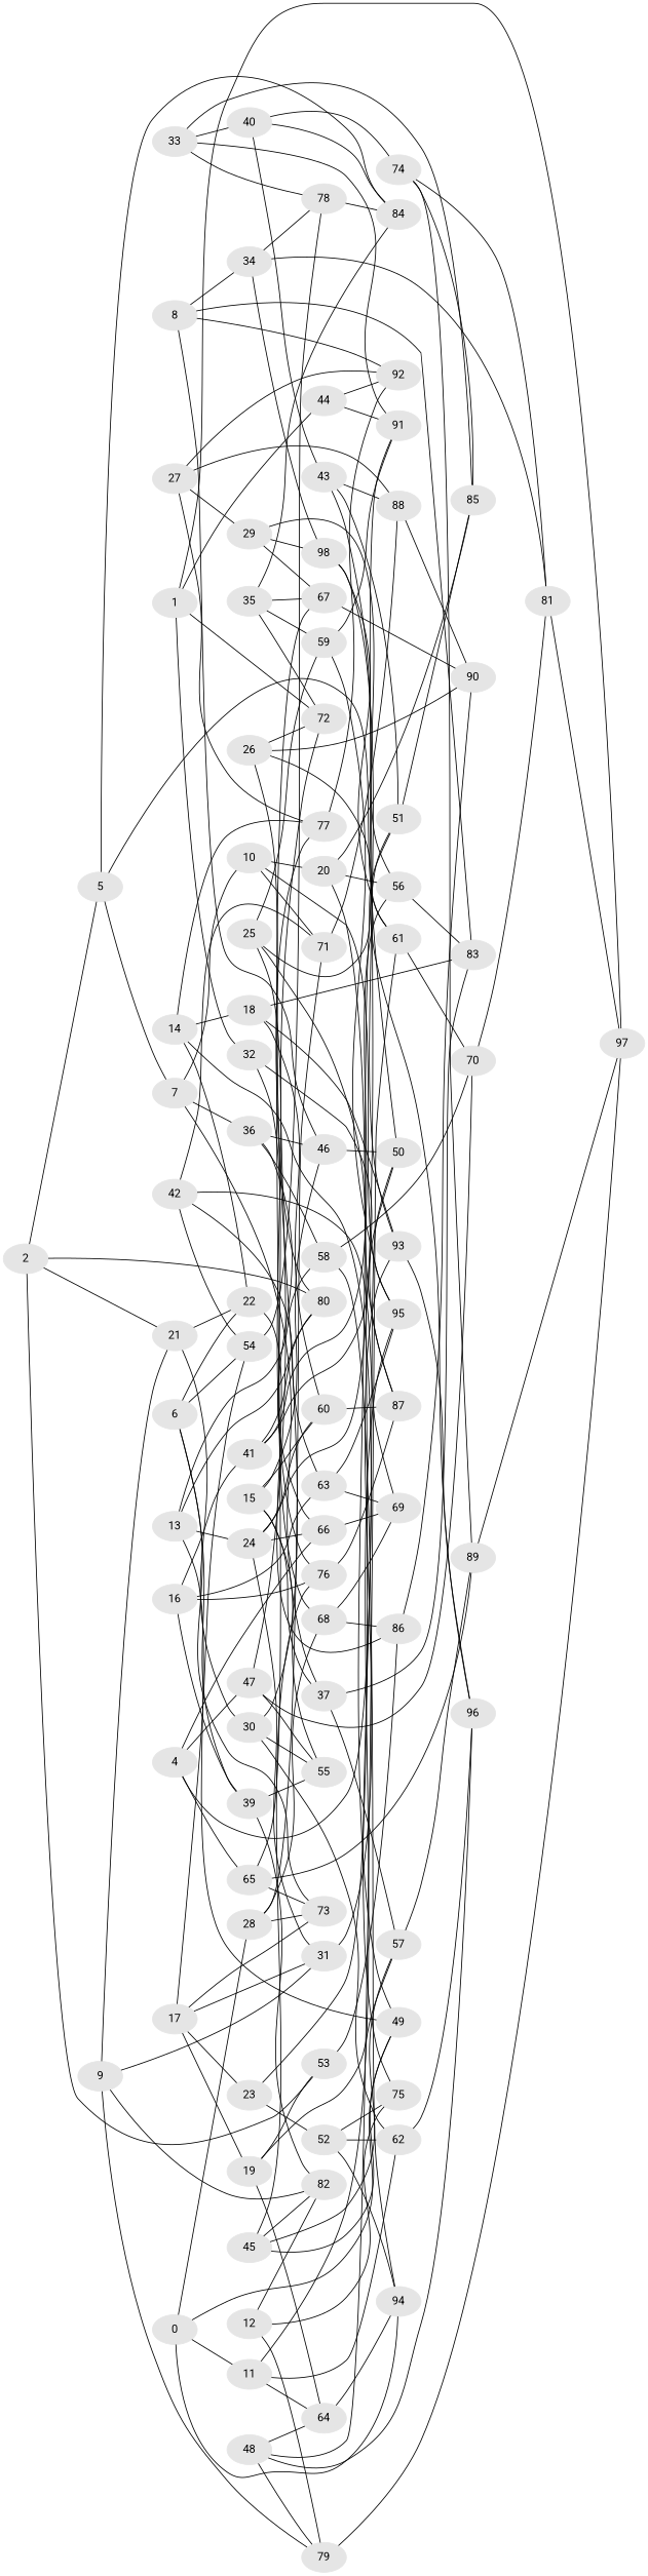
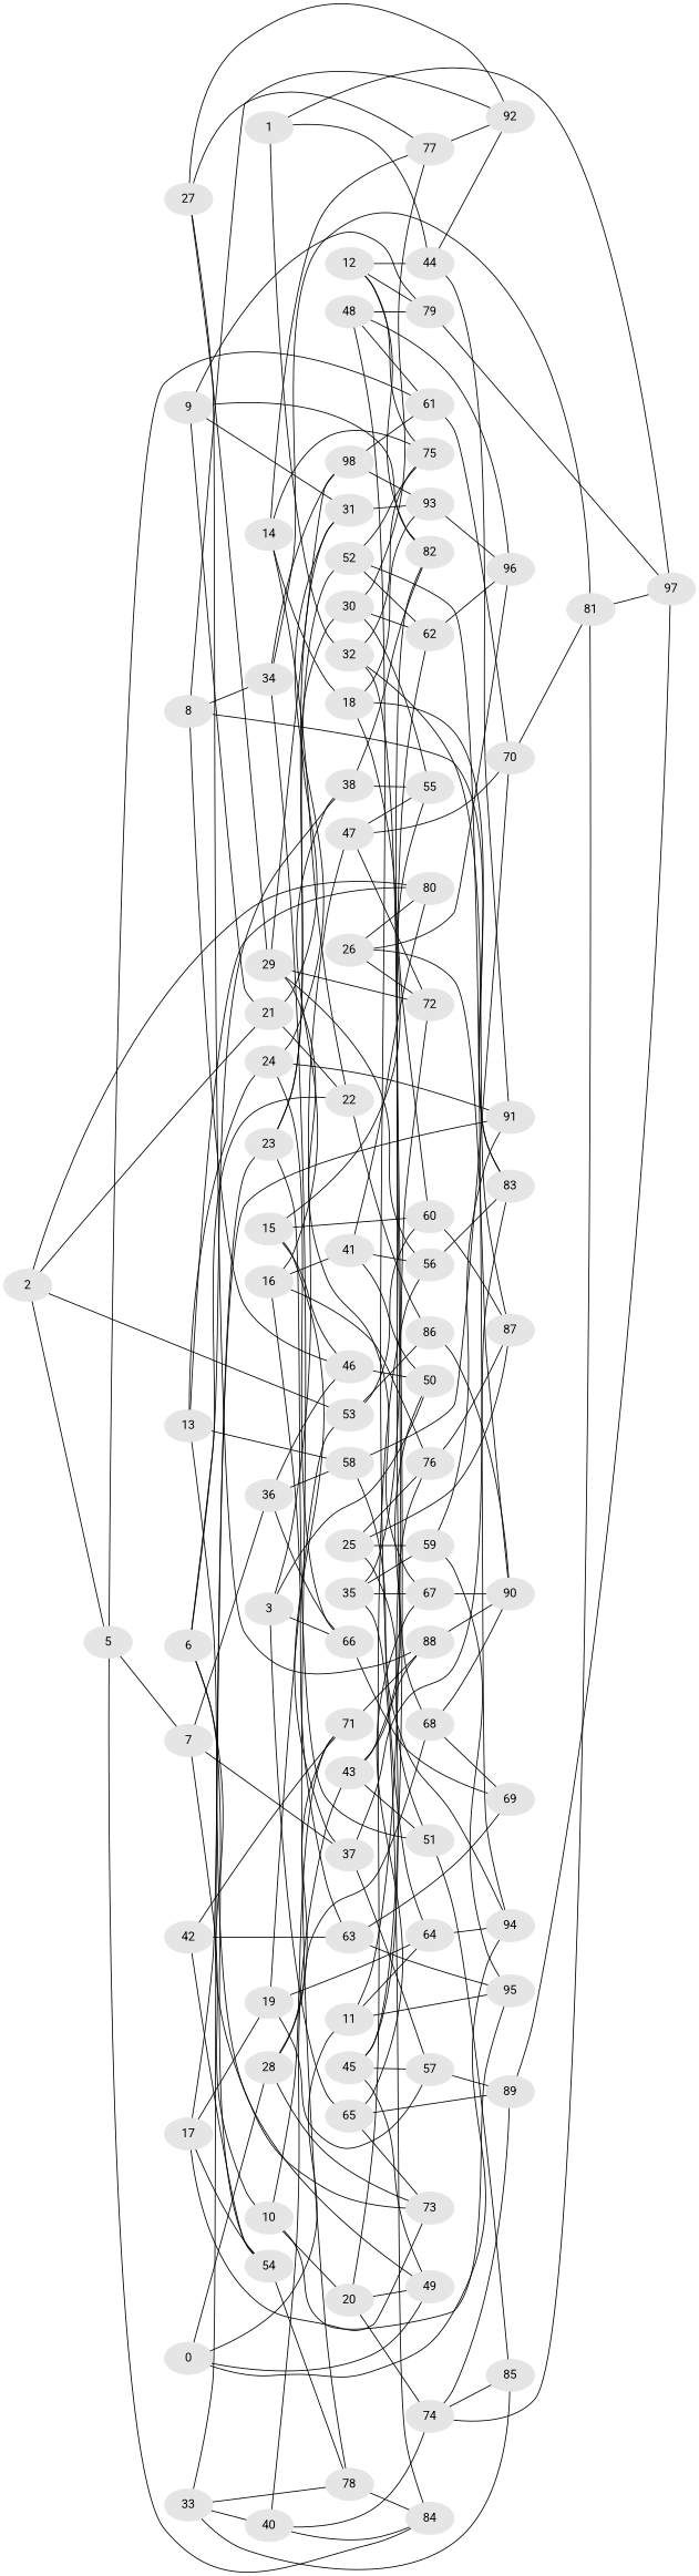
  graph {
    fontname=Roboto
    rankdir=LR
    node [color=gray90 fontname=Roboto style=filled]
    edge [fontname=Roboto]
    1
    32
    44
    72
    97
    75
    87
    68
    92
    91
    2
    5
    21
    53
    80
    7
    61
    84
    22
    30
    60
    86
    n23 [label=0]
    11
    28
    49
    94
    95
    62
    64
    73
    71
-   4
+   4 [label=3]
    47
    50
    65
    66
    55
    70
    67
    89
    69
    10
    36
    37
    6
-   39
+   39 [label=38]
    54
    82
    78
    20
    46
    58
    83
    57
    8
    34
    n58 [label=98]
    81
    9
    31
    79
    93
    56
    85
    88
    96
    12
    13
    24
    14
    18
    77
    15
    16
    41
    63
    76
    17
    19
    23
    51
    52
    90
    25
    59
    26
    27
    29
    33
    40
    43
    74
    35
    42
    45
    48
    1 -- 32
    1 -- 44
-   1 -- 72
+   29 -- 72
    1 -- 97
+   32 -- 75
    32 -- 87
    32 -- 68
    44 -- 92
    44 -- 91
-   68 -- 86
+   68 -- 90
    68 -- 69
    2 -- 5
    2 -- 21
    2 -- 53
    2 -- 80
    5 -- 7
    5 -- 61
    5 -- 84
    21 -- 22
    21 -- 30
-   24 -- 60
+   53 -- 60
    53 -- 86
    7 -- 10
    7 -- 36
    7 -- 37
    61 -- 70
    22 -- 86
    30 -- 62
    30 -- 55
    30 -- 77
    60 -- 87
    86 -- 90
    n23 -- 11
    n23 -- 28
    n23 -- 49
    n23 -- 94
    11 -- 95
    11 -- 62
    11 -- 64
    28 -- 68
    28 -- 73
    28 -- 71
    62 -- 96
    64 -- 94
    71 -- 88
    4 -- 47
    4 -- 50
    4 -- 65
    4 -- 66
    47 -- 72
    47 -- 55
    47 -- 70
    65 -- 73
    65 -- 67
    65 -- 89
    66 -- 69
    70 -- 81
    67 -- 90
    89 -- 97
    10 -- 95
    10 -- 71
    10 -- 20
    36 -- 66
    36 -- 46
    36 -- 58
    37 -- 83
    37 -- 57
    6 -- 22
    6 -- 73
    6 -- 39
    6 -- 54
    39 -- 55
    39 -- 82
    54 -- 78
    78 -- 84
    20 -- 49
    20 -- 56
-   20 -- 85
+   20 -- 74
    46 -- 50
    58 -- 94
    58 -- 70
    57 -- 89
    8 -- 92
    8 -- 46
    8 -- 83
    8 -- 34
    34 -- 78
    34 -- n58
    34 -- 81
    n58 -- 61
    n58 -- 93
    81 -- 97
    9 -- 21
    9 -- 82
    9 -- 31
    9 -- 79
    31 -- 93
    79 -- 97
    93 -- 96
    56 -- 83
    88 -- 90
+   12 -- 44
    12 -- 75
    12 -- 82
    12 -- 79
    13 -- 80
    13 -- 49
    13 -- 58
    13 -- 24
    24 -- 91
    24 -- 66
    24 -- 31
    14 -- 75
    14 -- 22
    14 -- 18
    14 -- 77
    18 -- 60
    18 -- 83
    18 -- 93
    77 -- 92
    15 -- 60
    15 -- 55
    15 -- 37
    15 -- 46
    16 -- 39
    16 -- 41
    16 -- 63
    16 -- 76
    41 -- 80
    41 -- 50
    41 -- 56
    63 -- 95
    63 -- 69
    76 -- 87
    17 -- 73
    17 -- 54
    17 -- 19
    17 -- 23
    19 -- 53
    19 -- 64
    19 -- 57
-   17 -- 31
+   23 -- 31
    23 -- 51
    23 -- 52
    51 -- 85
    52 -- 75
    52 -- 94
    52 -- 62
    25 -- 87
    25 -- 76
    25 -- 51
    25 -- 59
    59 -- 91
    59 -- 95
    26 -- 72
    26 -- 80
    26 -- 96
    26 -- 90
    27 -- 92
    27 -- 88
    27 -- 77
    27 -- 29
    29 -- 67
    29 -- n58
    29 -- 56
    33 -- 91
    33 -- 78
    33 -- 85
    33 -- 40
    40 -- 84
    40 -- 43
    40 -- 74
    43 -- 50
    43 -- 88
    43 -- 51
    74 -- 89
    74 -- 81
    74 -- 85
    35 -- 72
    35 -- 84
    35 -- 67
    35 -- 59
    42 -- 71
-   42 -- 69
    42 -- 54
    42 -- 63
    45 -- 49
    45 -- 82
    45 -- 57
    45 -- 76
    48 -- 61
    48 -- 64
    48 -- 79
    48 -- 96
  }
